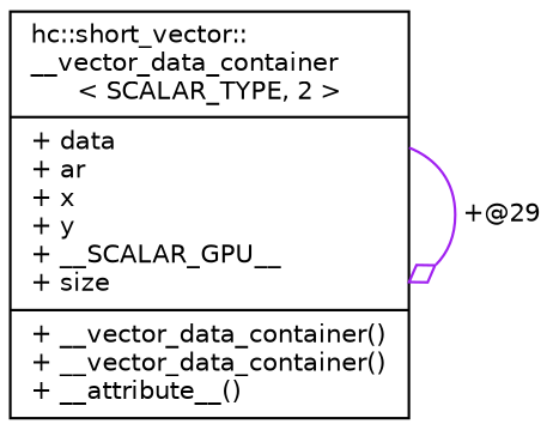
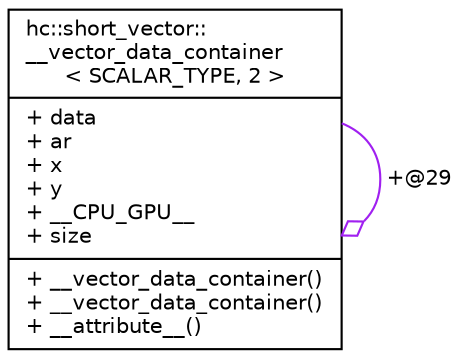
  digraph {
-   n1 [color=black fillcolor=white fontcolor=black fontname=Helvetica fontsize=10 height=0.2 label="{hc::short_vector::\l__vector_data_container\l\< SCALAR_TYPE, 2 \>\n|+ data\l+ ar\l+ x\l+ y\l+ __SCALAR_GPU__\l+ size\l|+ __vector_data_container()\l+ __vector_data_container()\l+ __attribute__()\l}" shape=record style=filled width=0.4]
+   n1 [color=black fillcolor=white fontcolor=black fontname=Helvetica fontsize=10 height=0.2 label="{hc::short_vector::\l__vector_data_container\l\< SCALAR_TYPE, 2 \>\n|+ data\l+ ar\l+ x\l+ y\l+ __CPU_GPU__\l+ size\l|+ __vector_data_container()\l+ __vector_data_container()\l+ __attribute__()\l}" shape=record style=filled width=0.4]
    n1 -> n1 [arrowhead=odiamond color=purple fontname=Helvetica fontsize=10 label=" +@29" labelfontname=Helvetica labelfontsize=10 style=solid]
  }
